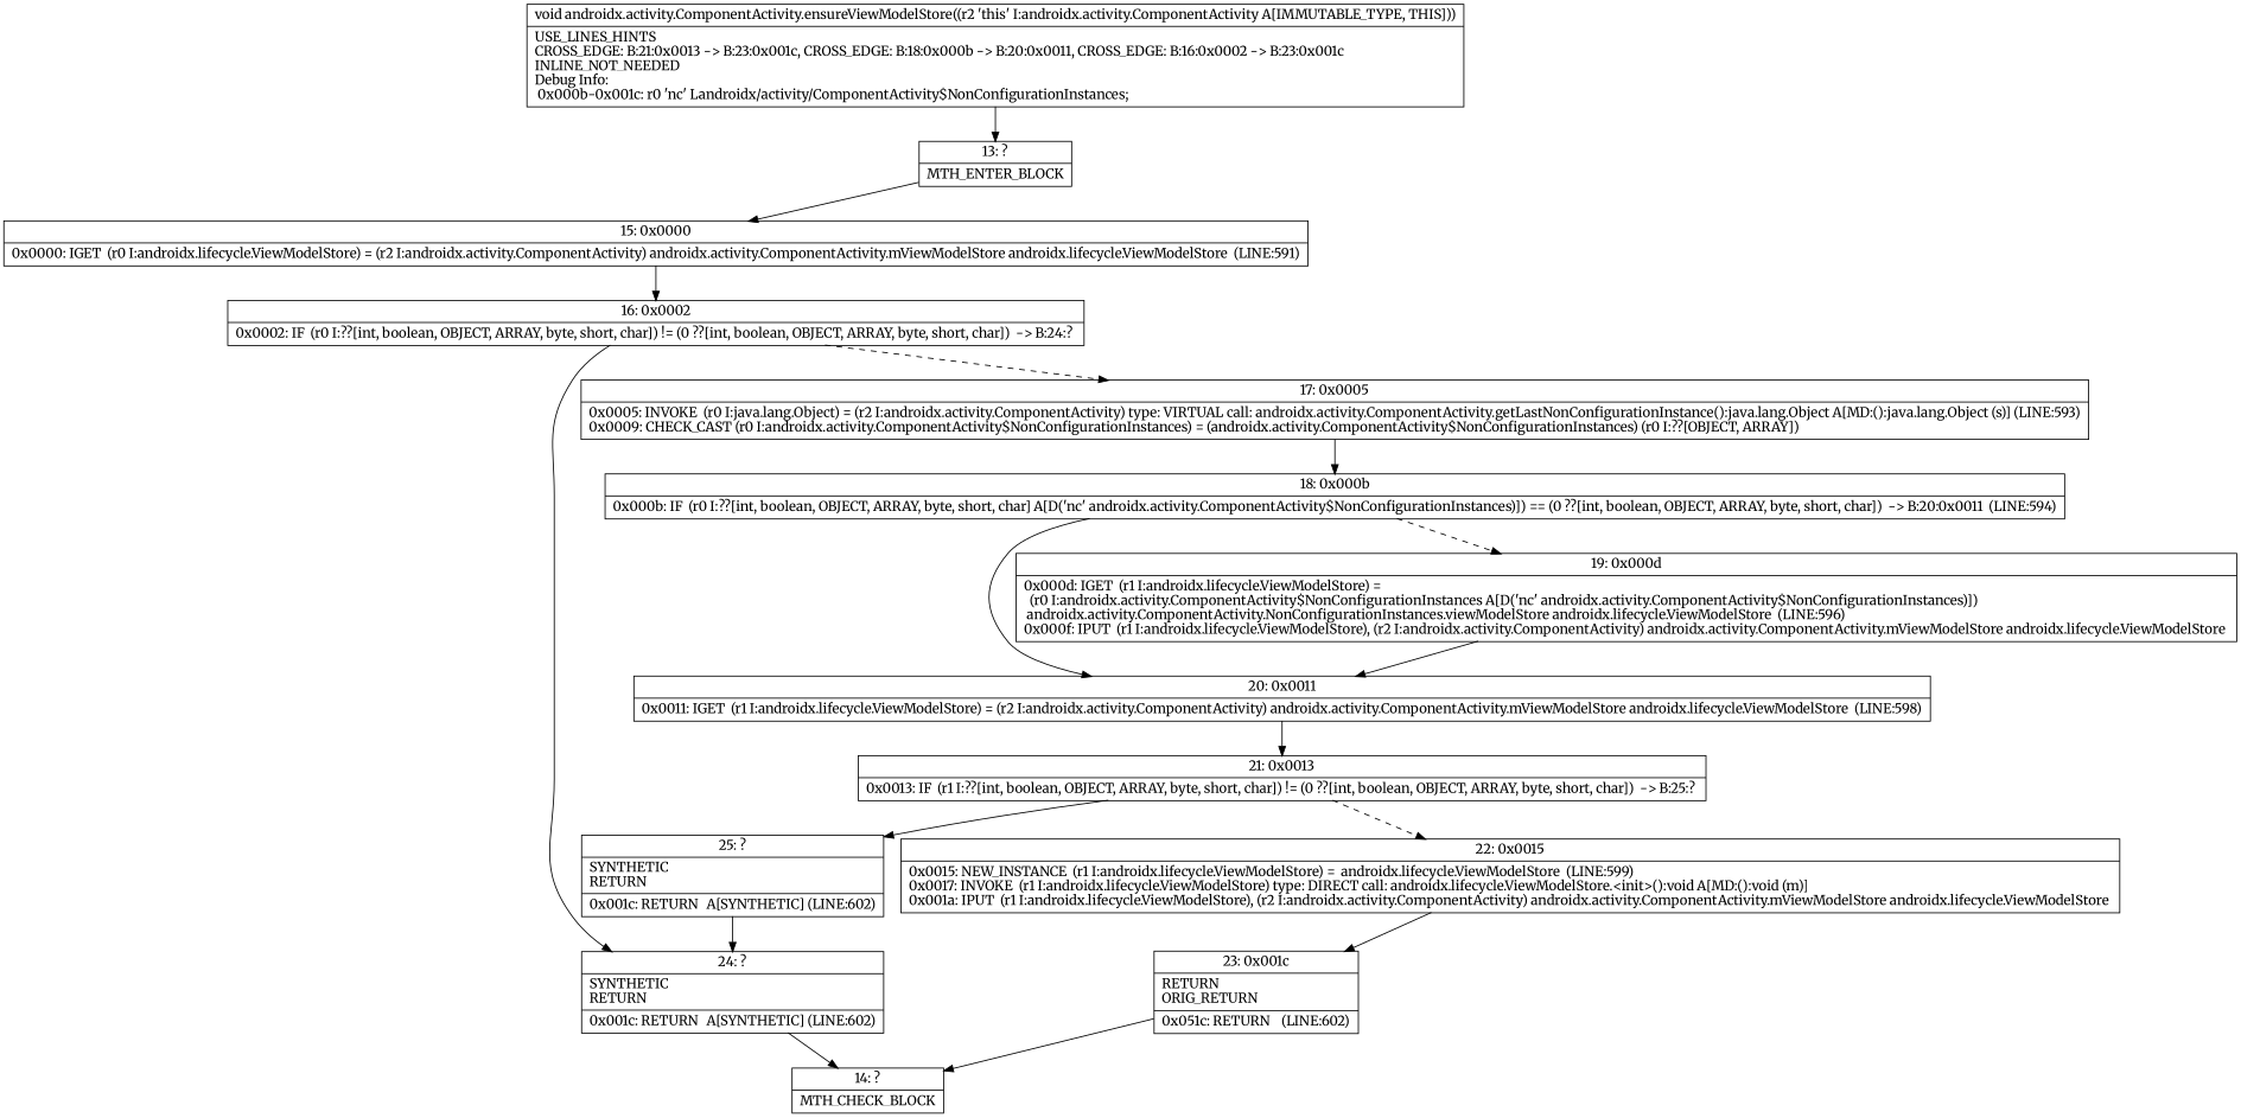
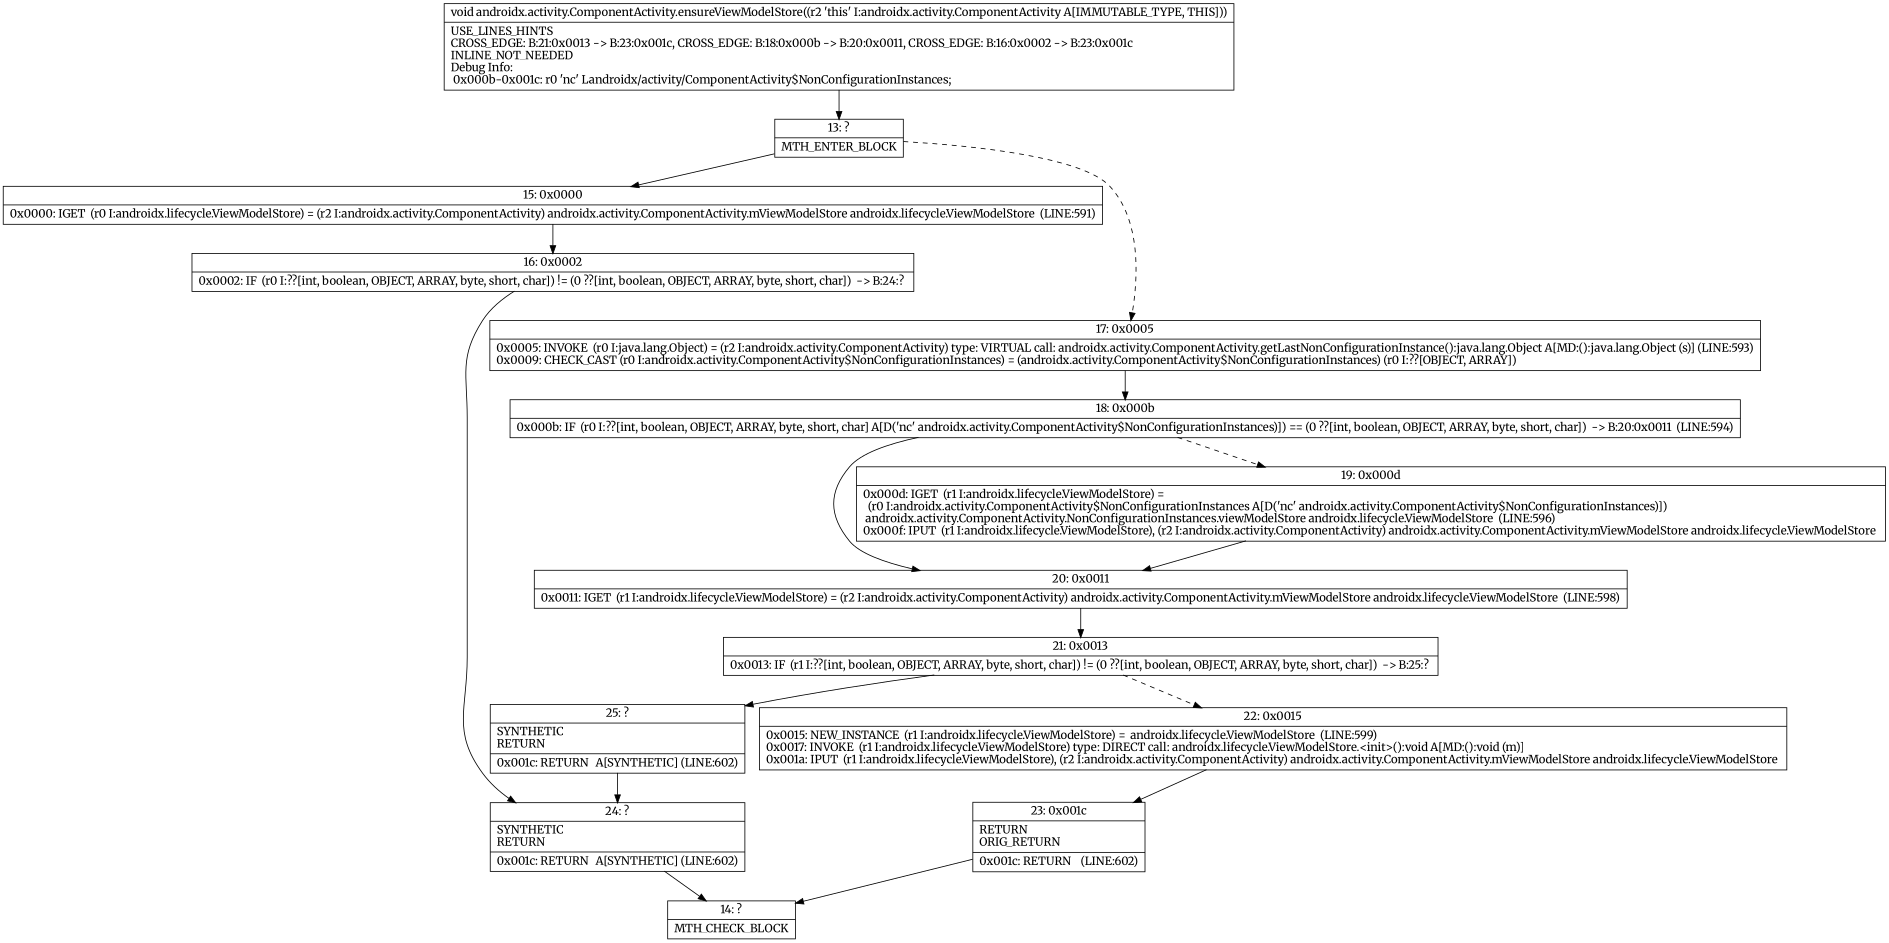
  digraph {
    fontname=Merriweather
    node [fontname=Merriweather shape=record]
    edge [fontname=Merriweather]
    n1 [label="{13\:\ ?|MTH_ENTER_BLOCK\l}"]
    n2 [label="{15\:\ 0x0000|0x0000: IGET  (r0 I:androidx.lifecycle.ViewModelStore) = (r2 I:androidx.activity.ComponentActivity) androidx.activity.ComponentActivity.mViewModelStore androidx.lifecycle.ViewModelStore  (LINE:591)\l}"]
    n3 [label="{16\:\ 0x0002|0x0002: IF  (r0 I:??[int, boolean, OBJECT, ARRAY, byte, short, char]) != (0 ??[int, boolean, OBJECT, ARRAY, byte, short, char])  \-\> B:24:? \l}"]
    n4 [label="{17\:\ 0x0005|0x0005: INVOKE  (r0 I:java.lang.Object) = (r2 I:androidx.activity.ComponentActivity) type: VIRTUAL call: androidx.activity.ComponentActivity.getLastNonConfigurationInstance():java.lang.Object A[MD:():java.lang.Object (s)] (LINE:593)\l0x0009: CHECK_CAST (r0 I:androidx.activity.ComponentActivity$NonConfigurationInstances) = (androidx.activity.ComponentActivity$NonConfigurationInstances) (r0 I:??[OBJECT, ARRAY]) \l}"]
    n5 [label="{24\:\ ?|SYNTHETIC\lRETURN\l|0x001c: RETURN   A[SYNTHETIC] (LINE:602)\l}"]
    n6 [label="{18\:\ 0x000b|0x000b: IF  (r0 I:??[int, boolean, OBJECT, ARRAY, byte, short, char] A[D('nc' androidx.activity.ComponentActivity$NonConfigurationInstances)]) == (0 ??[int, boolean, OBJECT, ARRAY, byte, short, char])  \-\> B:20:0x0011  (LINE:594)\l}"]
    n7 [label="{14\:\ ?|MTH_CHECK_BLOCK\l}"]
    n8 [label="{19\:\ 0x000d|0x000d: IGET  (r1 I:androidx.lifecycle.ViewModelStore) = \l  (r0 I:androidx.activity.ComponentActivity$NonConfigurationInstances A[D('nc' androidx.activity.ComponentActivity$NonConfigurationInstances)])\l androidx.activity.ComponentActivity.NonConfigurationInstances.viewModelStore androidx.lifecycle.ViewModelStore  (LINE:596)\l0x000f: IPUT  (r1 I:androidx.lifecycle.ViewModelStore), (r2 I:androidx.activity.ComponentActivity) androidx.activity.ComponentActivity.mViewModelStore androidx.lifecycle.ViewModelStore \l}"]
    n9 [label="{20\:\ 0x0011|0x0011: IGET  (r1 I:androidx.lifecycle.ViewModelStore) = (r2 I:androidx.activity.ComponentActivity) androidx.activity.ComponentActivity.mViewModelStore androidx.lifecycle.ViewModelStore  (LINE:598)\l}"]
    n10 [label="{21\:\ 0x0013|0x0013: IF  (r1 I:??[int, boolean, OBJECT, ARRAY, byte, short, char]) != (0 ??[int, boolean, OBJECT, ARRAY, byte, short, char])  \-\> B:25:? \l}"]
    n11 [label="{22\:\ 0x0015|0x0015: NEW_INSTANCE  (r1 I:androidx.lifecycle.ViewModelStore) =  androidx.lifecycle.ViewModelStore  (LINE:599)\l0x0017: INVOKE  (r1 I:androidx.lifecycle.ViewModelStore) type: DIRECT call: androidx.lifecycle.ViewModelStore.\<init\>():void A[MD:():void (m)]\l0x001a: IPUT  (r1 I:androidx.lifecycle.ViewModelStore), (r2 I:androidx.activity.ComponentActivity) androidx.activity.ComponentActivity.mViewModelStore androidx.lifecycle.ViewModelStore \l}"]
    n12 [label="{25\:\ ?|SYNTHETIC\lRETURN\l|0x001c: RETURN   A[SYNTHETIC] (LINE:602)\l}"]
-   n13 [label="{23\:\ 0x001c|RETURN\lORIG_RETURN\l|0x051c: RETURN    (LINE:602)\l}"]
+   n13 [label="{23\:\ 0x001c|RETURN\lORIG_RETURN\l|0x001c: RETURN    (LINE:602)\l}"]
    n14 [label="{void androidx.activity.ComponentActivity.ensureViewModelStore((r2 'this' I:androidx.activity.ComponentActivity A[IMMUTABLE_TYPE, THIS]))  | USE_LINES_HINTS\lCROSS_EDGE: B:21:0x0013 \-\> B:23:0x001c, CROSS_EDGE: B:18:0x000b \-\> B:20:0x0011, CROSS_EDGE: B:16:0x0002 \-\> B:23:0x001c\lINLINE_NOT_NEEDED\lDebug Info:\l  0x000b\-0x001c: r0 'nc' Landroidx\/activity\/ComponentActivity$NonConfigurationInstances;\l}"]
    n1 -> n2
    n2 -> n3
-   n3 -> n4 [style=dashed]
+   n1 -> n4 [style=dashed]
    n3 -> n5
    n4 -> n6
    n5 -> n7
    n6 -> n8 [style=dashed]
    n6 -> n9
    n8 -> n9
    n9 -> n10
    n10 -> n11 [style=dashed]
    n10 -> n12
    n11 -> n13
    n12 -> n5
    n13 -> n7
    n14 -> n1
  }
